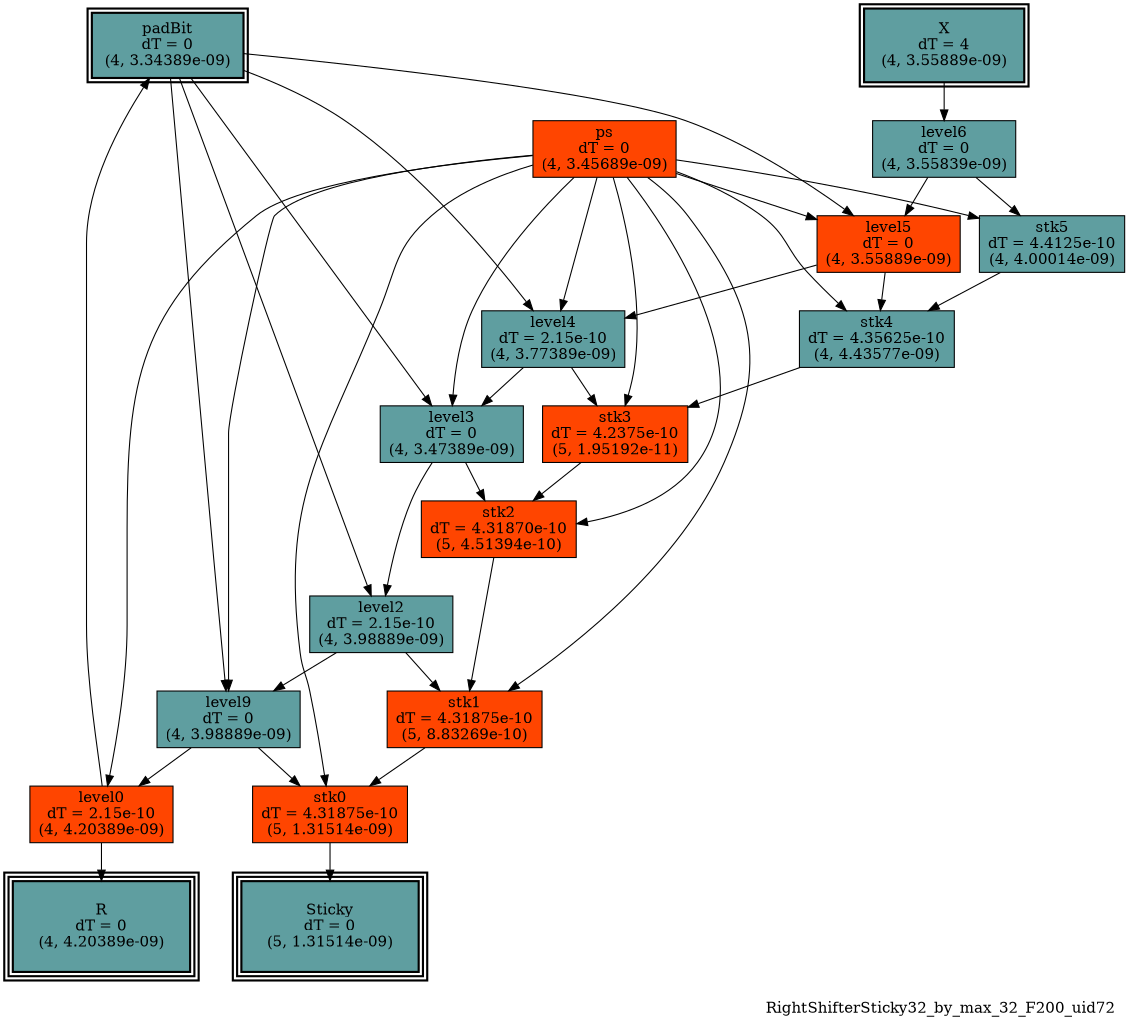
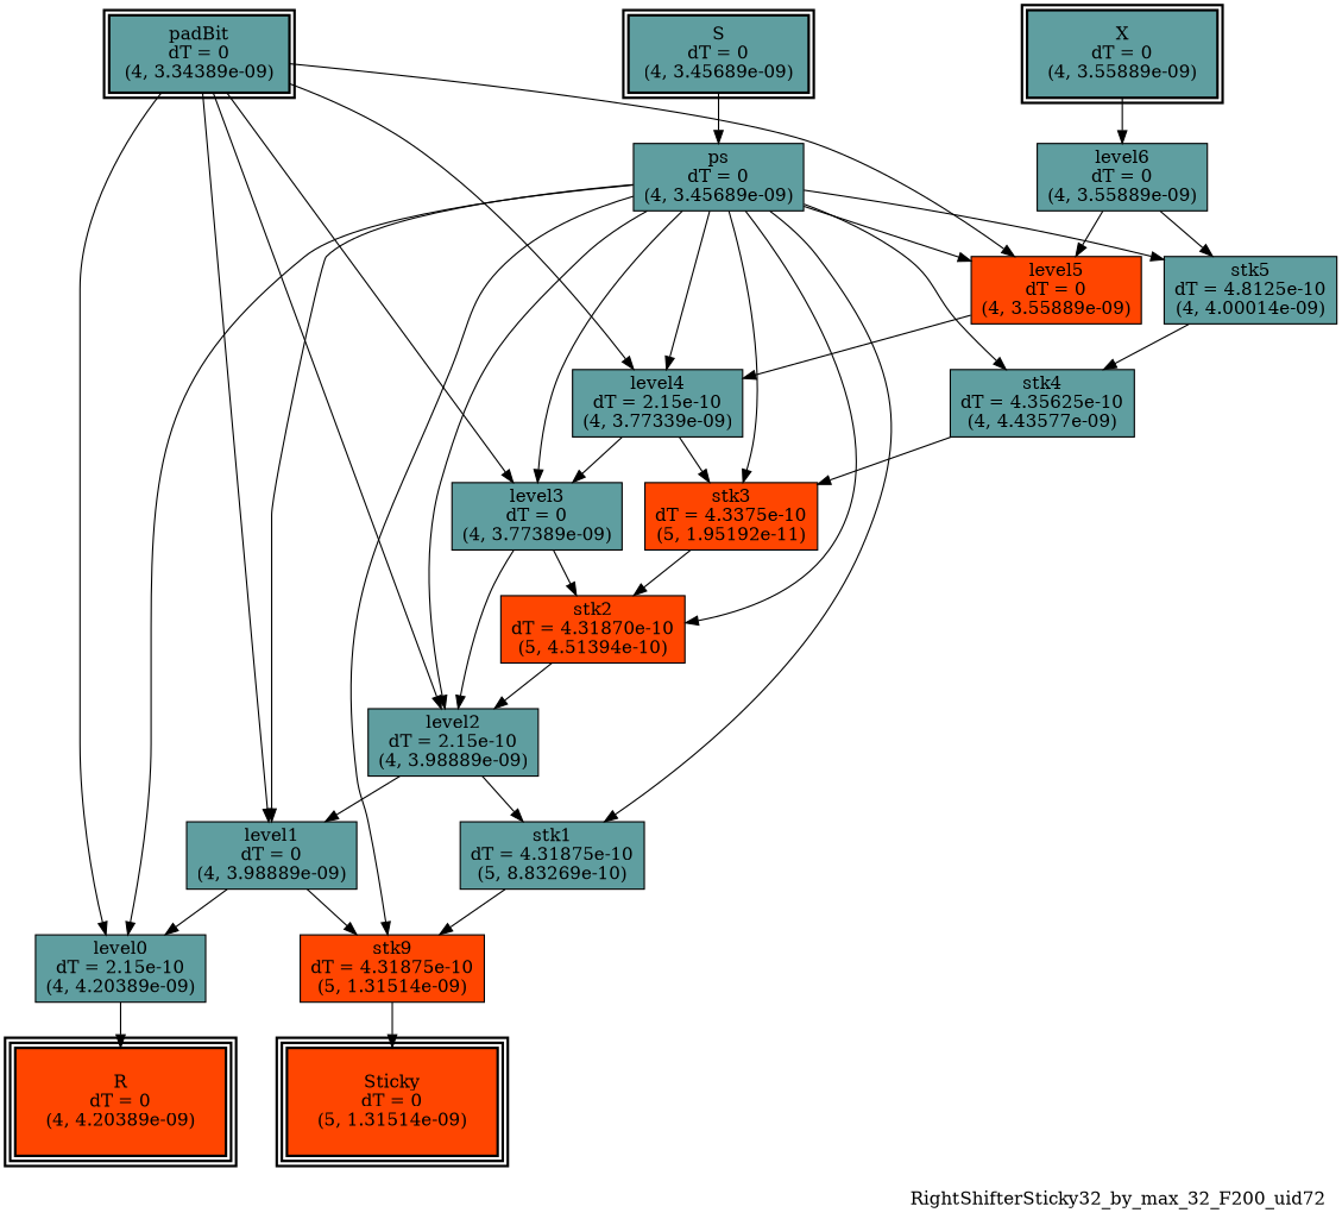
  digraph {
    fontname="DejaVu Serif"
    label=RightShifterSticky32_by_max_32_F200_uid72
    labeljust=right
    labelloc=bottom
    nodesep=0.25
    ranksep=0.5
    node [color=black fillcolor=cadetblue fontname="DejaVu Serif" peripheries=1 shape=box style=filled]
    edge [arrowhead=normal arrowsize=1.0 arrowtail=normal color=black dir=forward fontname="DejaVu Serif"]
-   n1 [label="X\ndT = 4\n(4, 3.55889e-09)" peripheries=2 style="bold, filled"]
+   n1 [label="X\ndT = 0\n(4, 3.55889e-09)" peripheries=2 style="bold, filled"]
+   n2 [label="S\ndT = 0\n(4, 3.45689e-09)" peripheries=2 style="bold, filled"]
    n3 [label="padBit\ndT = 0\n(4, 3.34389e-09)" peripheries=2 style="bold, filled"]
-   n4 [label="R\ndT = 0\n(4, 4.20389e-09)" peripheries=3 style="bold, filled"]
-   n5 [label="Sticky\ndT = 0\n(5, 1.31514e-09)" peripheries=3 style="bold, filled"]
-   n6 [label="level6\ndT = 0\n(4, 3.55839e-09)"]
-   n7 [fillcolor=orangered label="ps\ndT = 0\n(4, 3.45689e-09)"]
+   n4 [fillcolor=orangered label="R\ndT = 0\n(4, 4.20389e-09)" peripheries=3 style="bold, filled"]
+   n5 [fillcolor=orangered label="Sticky\ndT = 0\n(5, 1.31514e-09)" peripheries=3 style="bold, filled"]
+   n6 [label="level6\ndT = 0\n(4, 3.55889e-09)"]
+   n7 [label="ps\ndT = 0\n(4, 3.45689e-09)"]
    n8 [fillcolor=orangered label="level5\ndT = 0\n(4, 3.55889e-09)"]
-   n9 [label="level4\ndT = 2.15e-10\n(4, 3.77389e-09)"]
-   n10 [label="level3\ndT = 0\n(4, 3.47389e-09)"]
+   n9 [label="level4\ndT = 2.15e-10\n(4, 3.77339e-09)"]
+   n10 [label="level3\ndT = 0\n(4, 3.77389e-09)"]
    n11 [label="level2\ndT = 2.15e-10\n(4, 3.98889e-09)"]
-   n12 [label="level9\ndT = 0\n(4, 3.98889e-09)"]
-   n13 [fillcolor=orangered label="level0\ndT = 2.15e-10\n(4, 4.20389e-09)"]
-   n14 [label="stk5\ndT = 4.4125e-10\n(4, 4.00014e-09)"]
+   n12 [label="level1\ndT = 0\n(4, 3.98889e-09)"]
+   n13 [label="level0\ndT = 2.15e-10\n(4, 4.20389e-09)"]
+   n14 [label="stk5\ndT = 4.8125e-10\n(4, 4.00014e-09)"]
    n15 [label="stk4\ndT = 4.35625e-10\n(4, 4.43577e-09)"]
-   n16 [fillcolor=orangered label="stk3\ndT = 4.2375e-10\n(5, 1.95192e-11)"]
+   n16 [fillcolor=orangered label="stk3\ndT = 4.3375e-10\n(5, 1.95192e-11)"]
    n17 [fillcolor=orangered label="stk2\ndT = 4.31870e-10\n(5, 4.51394e-10)"]
-   n18 [fillcolor=orangered label="stk1\ndT = 4.31875e-10\n(5, 8.83269e-10)"]
-   n19 [fillcolor=orangered label="stk0\ndT = 4.31875e-10\n(5, 1.31514e-09)"]
+   n18 [label="stk1\ndT = 4.31875e-10\n(5, 8.83269e-10)"]
+   n19 [fillcolor=orangered label="stk9\ndT = 4.31875e-10\n(5, 1.31514e-09)"]
    subgraph sub_1 {
      rank=same
      n1
+     n2
      n3
    }
    subgraph sub_2 {
      rank=same
      n4
      n5
    }
    n1 -> n6
+   n2 -> n7
    n3 -> n8
    n3 -> n9
    n3 -> n10
    n3 -> n11
    n3 -> n12
-   n13 -> n3
+   n3 -> n13
    n6 -> n8
    n6 -> n14
    n7 -> n8
    n7 -> n9
    n7 -> n10
+   n7 -> n11
    n7 -> n12
    n7 -> n13
    n7 -> n14
    n7 -> n15
    n7 -> n16
    n7 -> n17
    n7 -> n18
    n7 -> n19
    n8 -> n9
-   n8 -> n15
    n9 -> n10
    n9 -> n16
    n10 -> n11
    n10 -> n17
    n11 -> n12
    n11 -> n18
    n12 -> n13
    n12 -> n19
    n13 -> n4
    n14 -> n15
    n15 -> n16
    n16 -> n17
-   n17 -> n18
+   n17 -> n11
    n18 -> n19
    n19 -> n5
  }
